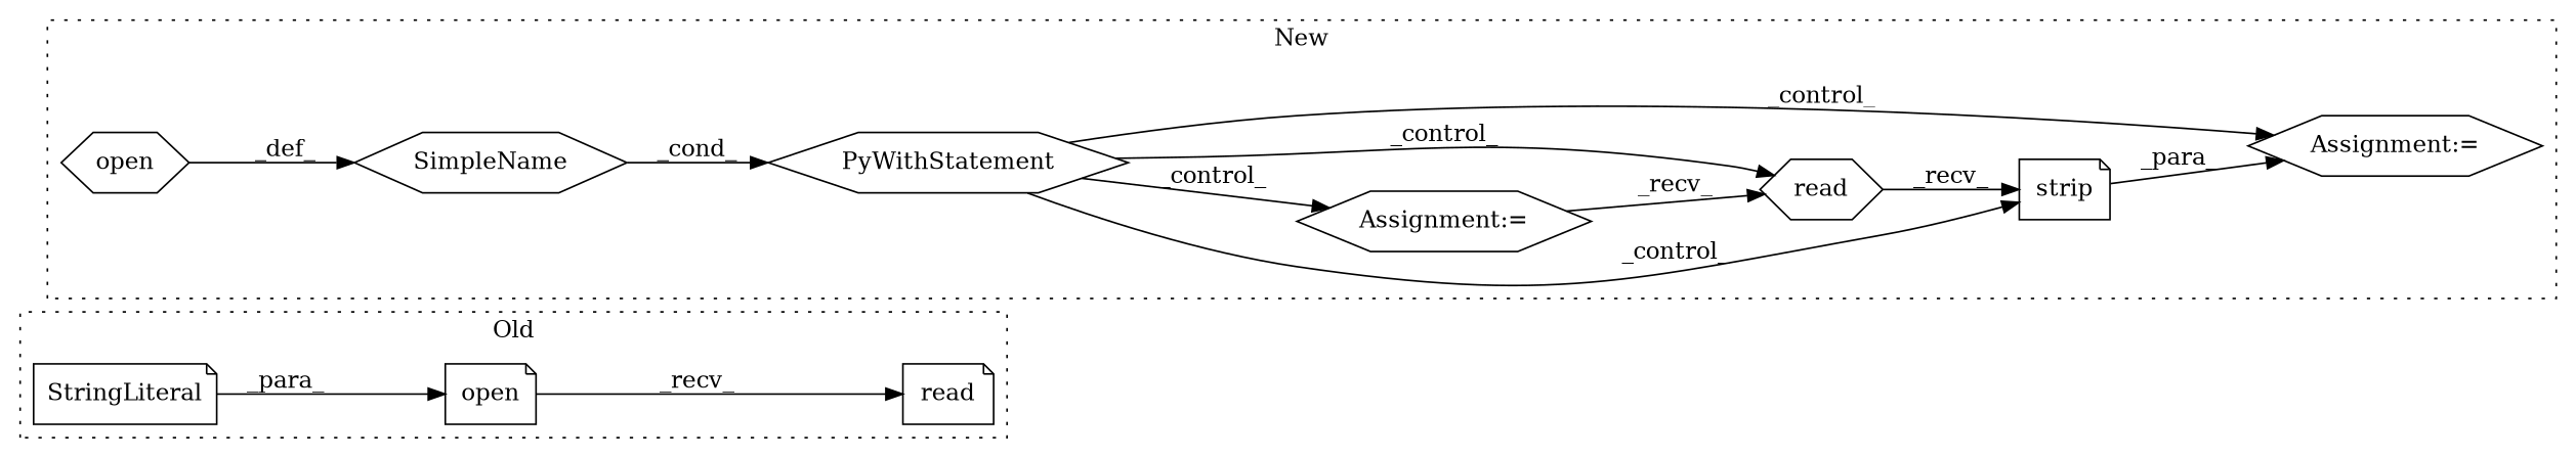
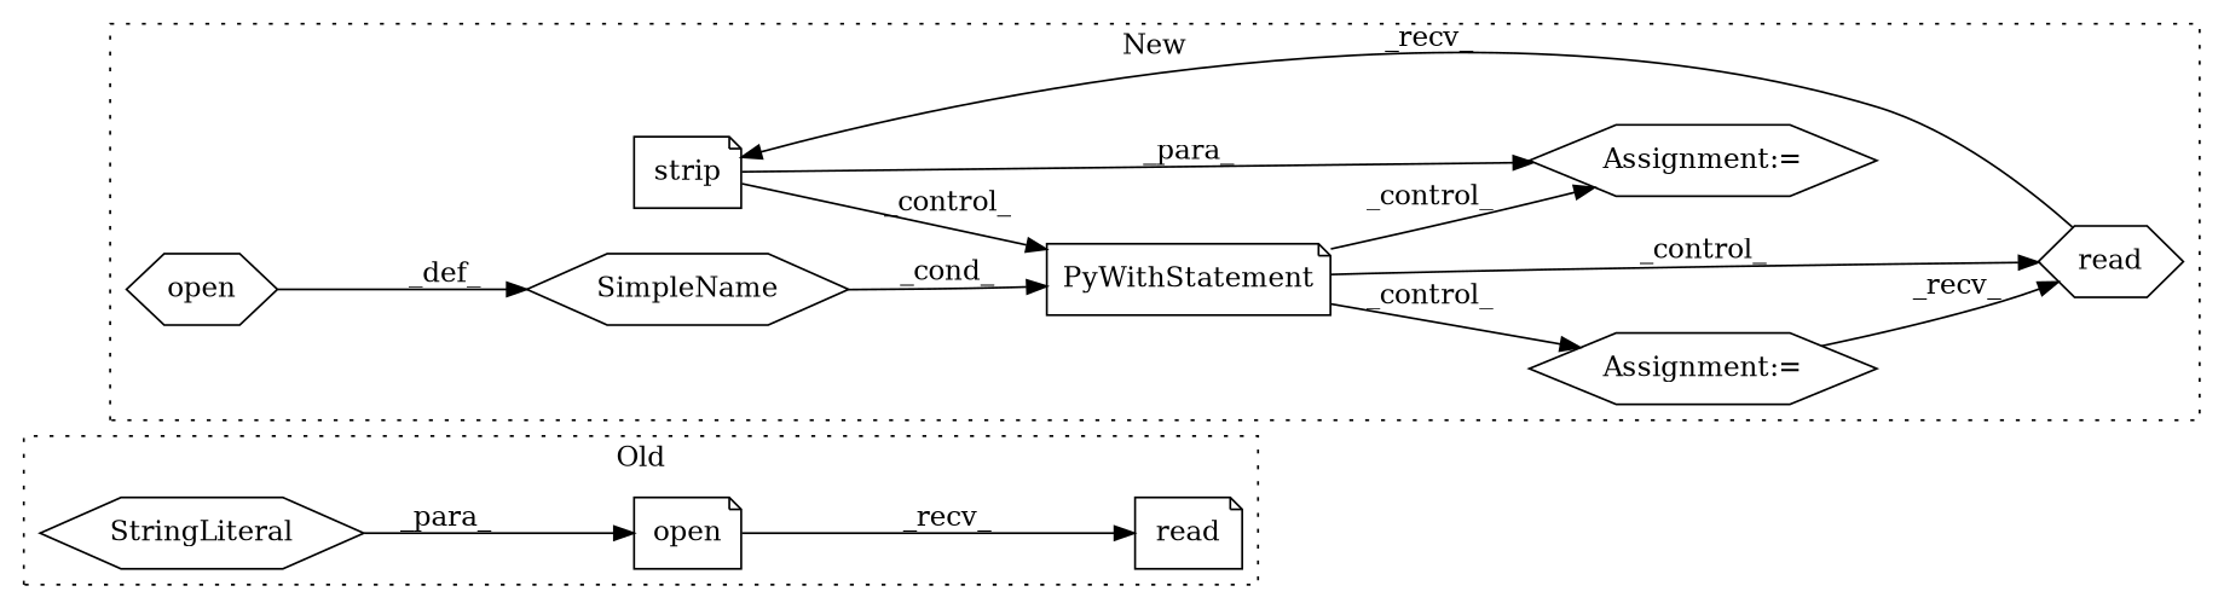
  digraph {
    rankdir=LR
    node [a=32 l="5,1" shape=hexagon]
    n1 [label=open s="689,709" shape=note]
-   n2 [a=45 l=3 label=StringLiteral s=706 shape=note]
+   n2 [a=45 l=3 label=StringLiteral s=706]
    n3 [l=6 label=read s=711 shape=note]
    n4 [l=7 label=strip s=682 shape=note]
    n5 [a=7 l=1 label="Assignment:=" s=672]
    n6 [l=6 label=read s=675]
-   n7 [a=104 l="10,2" label=PyWithStatement s="597,639"]
+   n7 [a=104 l="10,2" label=PyWithStatement s="597,639" shape=note]
    n8 [a=42 label=SimpleName l=""]
    n9 [a=7 l=1 label="Assignment:=" s=656]
    n10 [label=open s="610,638"]
    subgraph cluster_1 {
      label=Old
      style=dotted
      n1
      n2
      n3
    }
    subgraph cluster_2 {
      label=New
      style=dotted
      n4
      n5
      n6
      n7
      n8
      n9
      n10
    }
    n1 -> n3 [label=_recv_]
    n2 -> n1 [label=_para_]
    n4 -> n5 [label=_para_]
    n6 -> n4 [label=_recv_]
-   n7 -> n4 [label=_control_]
+   n4 -> n7 [label=_control_]
    n7 -> n5 [label=_control_]
    n7 -> n6 [label=_control_]
    n7 -> n9 [label=_control_]
    n8 -> n7 [label=_cond_]
    n9 -> n6 [label=_recv_]
    n10 -> n8 [label=_def_]
  }
